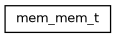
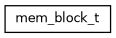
  digraph {
    rankdir=LR
-   n1 [color=black fillcolor=white fontname=Helvetica fontsize=10 height=0.2 label=mem_mem_t shape=record style=filled width=0.4]
+   n1 [color=black fillcolor=white fontname=Helvetica fontsize=10 height=0.2 label=mem_block_t shape=record style=filled width=0.4]
  }
